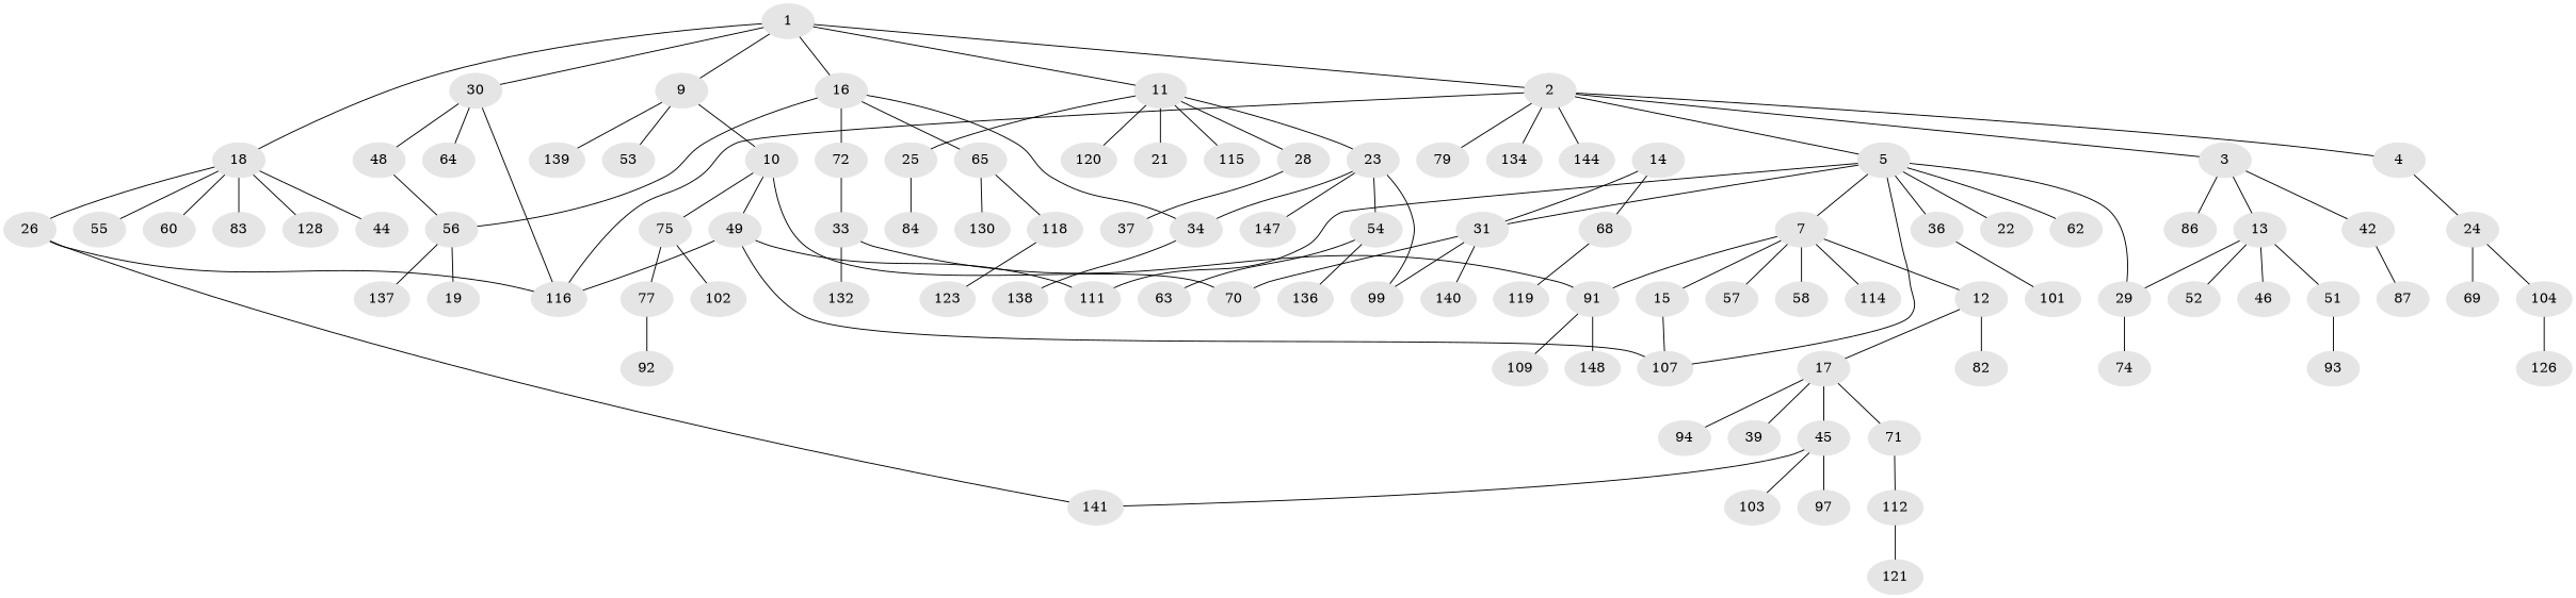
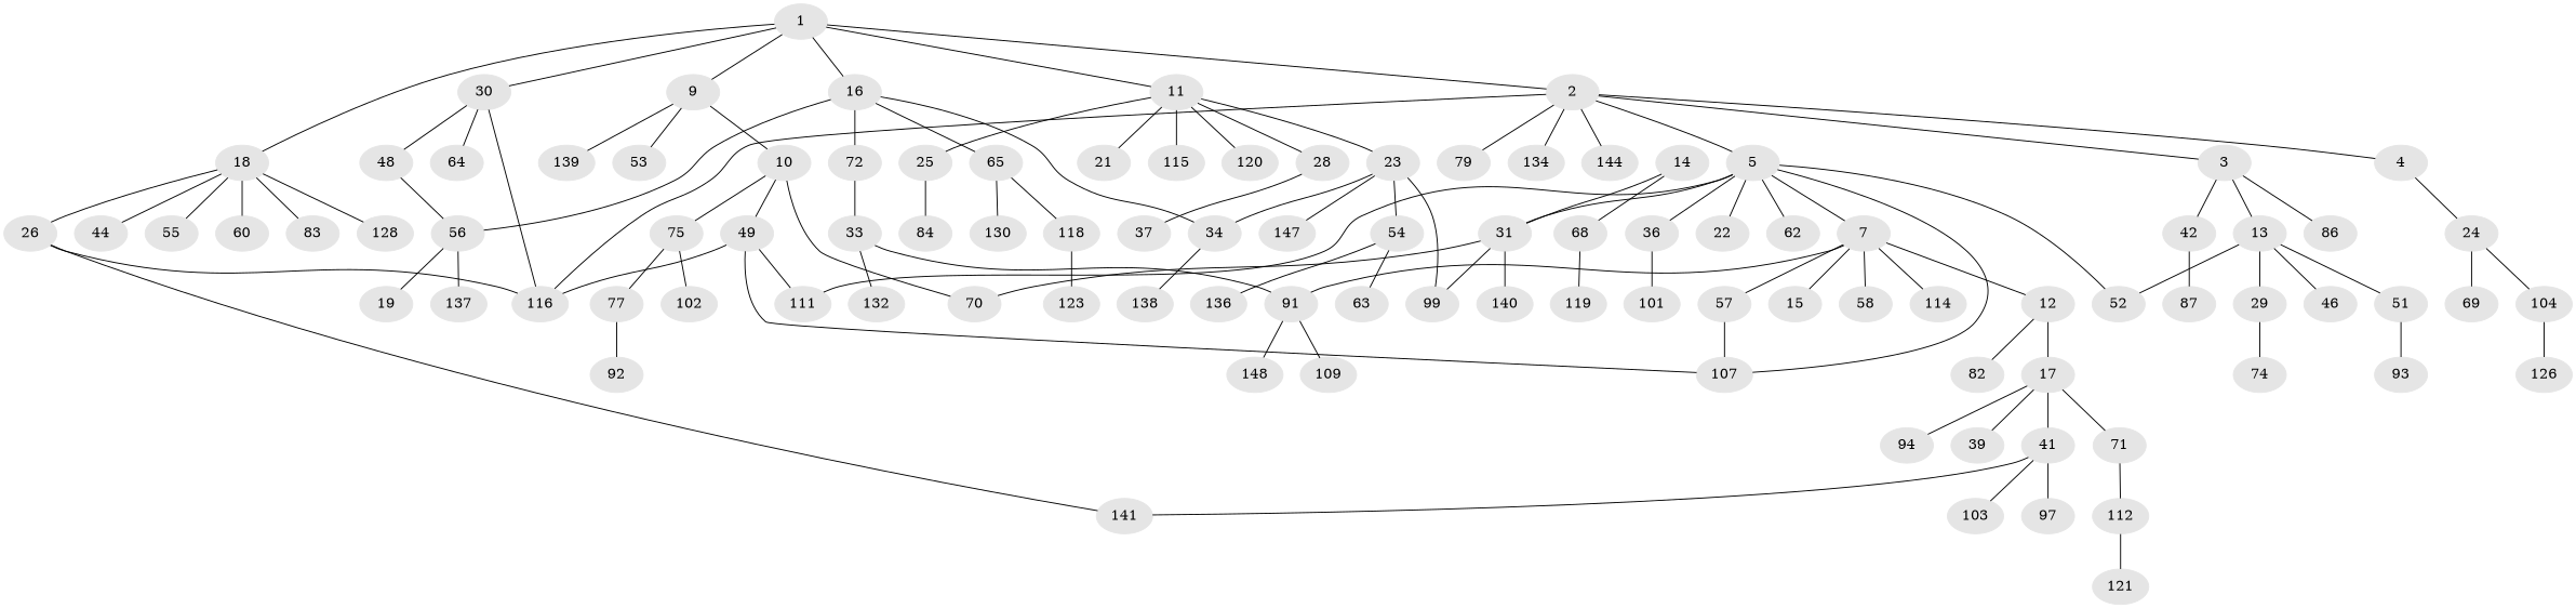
  graph {
    node [color=gray90 style=filled]
    1 [super="+8"]
    2 [super="+81"]
    9 [super="+117"]
    11 [super="+19"]
    16 [super="+33"]
    18 [super="+41"]
    30 [super="+40"]
    3 [super="+20"]
    4 [super="+76"]
    5 [super="+6"]
    79
    116 [super="+146"]
    134
    144
    10 [super="+67"]
    53
    139
    21 [super="+35"]
    23 [super="+90"]
    25
    28
    115
    120
    34 [super="+66"]
    56 [super="+100"]
    65 [super="+98"]
    72
    26 [super="+32"]
    44 [super="+108"]
    55
    60
    83
    128
    48 [super="+143"]
    64
    13 [super="+110"]
    42 [super="+47"]
    86 [super="+95"]
    24 [super="+27"]
    7 [super="+43"]
    22
    29 [super="+38"]
    31 [super="+85"]
    36 [super="+88"]
    62
    107 [super="+125"]
    111
    46 [super="+96"]
    51
    52 [super="+145"]
    87
    14 [super="+127"]
    68 [super="+142"]
    69
    104 [super="+105"]
    12
    15
    57
    58
    91 [super="+131"]
    114
    74
    70 [super="+135"]
    99
    140
    101
    17
    82
    109
    148
    49 [super="+50"]
    75 [super="+78"]
    77
    102
    54 [super="+59"]
    147
    84
    37
    39 [super="+122"]
-   45 [super="+80"]
+   45 [super="+80" label=41]
    71 [super="+129"]
    94 [super="+113"]
    93
    119
    138
    n86 [label=19]
    137
    118
    130
    n90 [label=33 super="+106"]
    141 [super="+149"]
    97
    103
    112
    63
    136
    126
    123 [super="+133"]
    121
    132
    92
    1 -- 2
    1 -- 9
    1 -- 11
    1 -- 16
    1 -- 18
    1 -- 30
    2 -- 3
    2 -- 4
    2 -- 5
    2 -- 79
    2 -- 116
    2 -- 134
    2 -- 144
    9 -- 10
    9 -- 53
    9 -- 139
    11 -- 21
    11 -- 23
    11 -- 25
    11 -- 28
    11 -- 115
    11 -- 120
    16 -- 34
    16 -- 56
    16 -- 65
    16 -- 72
    18 -- 26
    18 -- 44
    18 -- 55
    18 -- 60
    18 -- 83
    18 -- 128
    30 -- 116
    30 -- 48
    30 -- 64
    3 -- 13
    3 -- 42
    3 -- 86
    4 -- 24
    5 -- 7
    5 -- 22
-   5 -- 29
+   5 -- 52
    5 -- 31
    5 -- 36
    5 -- 62
    5 -- 107
    5 -- 111
    10 -- 70
    10 -- 49
    10 -- 75
    23 -- 34
    23 -- 99
    23 -- 54
    23 -- 147
    25 -- 84
    28 -- 37
    34 -- 138
    56 -- n86
    56 -- 137
    65 -- 118
    65 -- 130
    72 -- n90
    26 -- 116
    26 -- 141
    48 -- 56
    13 -- 29
    13 -- 46
    13 -- 51
    13 -- 52
    42 -- 87
    24 -- 69
    24 -- 104
    7 -- 12
    7 -- 15
    7 -- 57
    7 -- 58
    7 -- 91
    7 -- 114
    29 -- 74
    31 -- 70
    31 -- 99
    31 -- 140
    36 -- 101
    51 -- 93
    14 -- 31
    14 -- 68
    68 -- 119
    104 -- 126
    12 -- 17
    12 -- 82
-   15 -- 107
+   57 -- 107
    91 -- 109
    91 -- 148
    17 -- 39
    17 -- 45
    17 -- 71
    17 -- 94
    49 -- 116
    49 -- 107
    49 -- 111
    75 -- 77
    75 -- 102
    77 -- 92
    54 -- 63
    54 -- 136
    45 -- 141
    45 -- 97
    45 -- 103
    71 -- 112
    118 -- 123
    n90 -- 91
    n90 -- 132
    112 -- 121
  }
